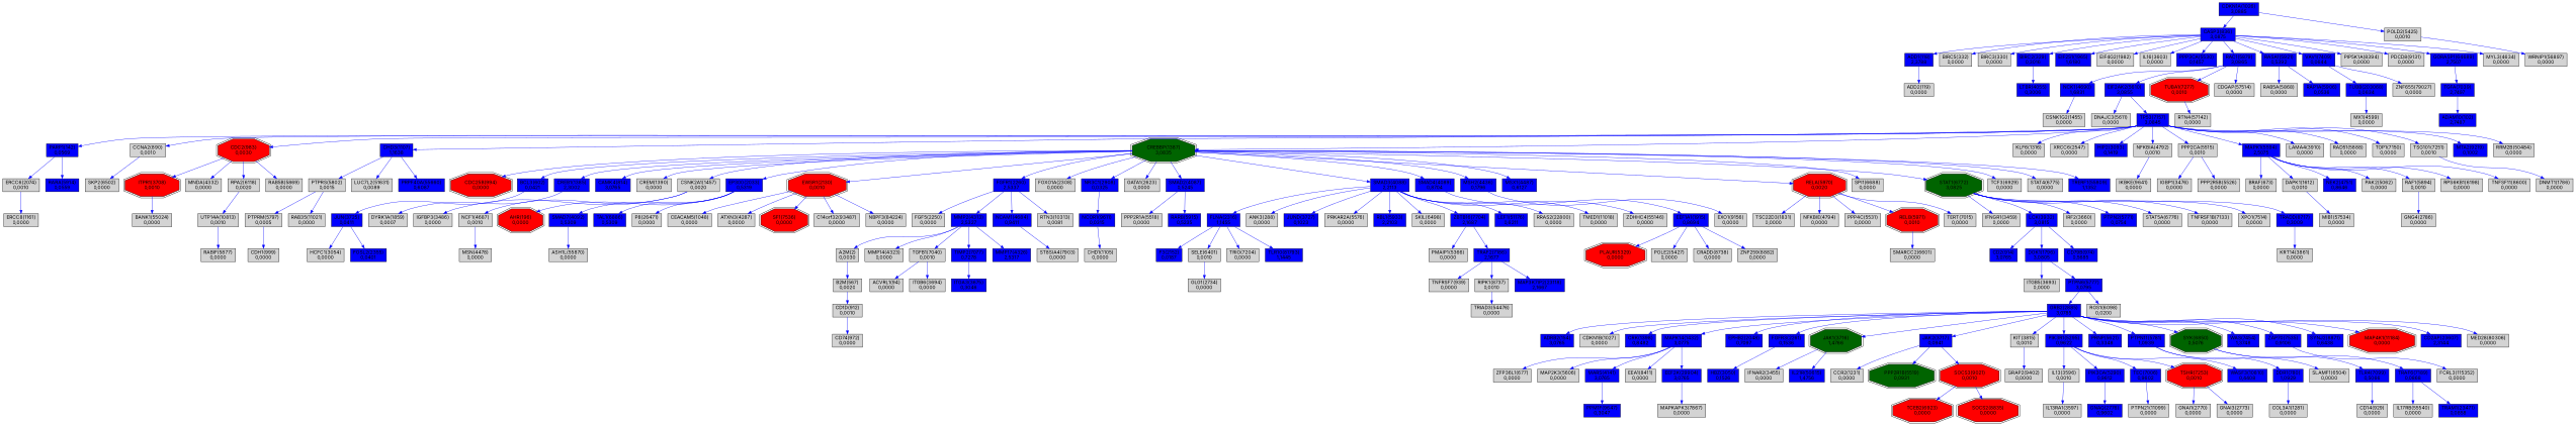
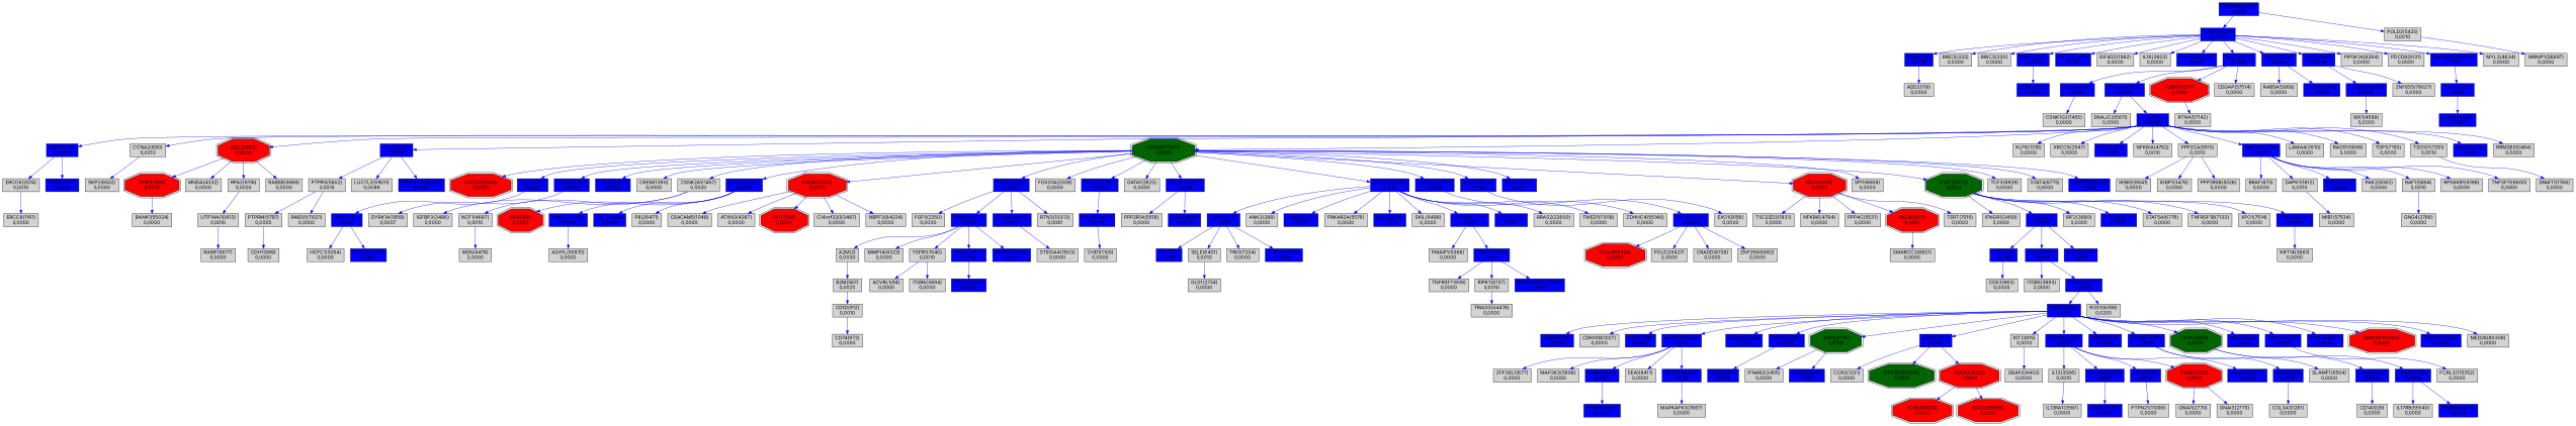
  digraph {
    fontname=Inter
    node [fillcolor=lightgray fontname=Inter shape=box style=filled]
    edge [color=blue fontname=Inter]
    n1 [fillcolor=blue label="ADD1(118)\n2,3788"]
    n2 [label="ADD2(119)\n0,0000"]
    n3 [fillcolor=blue label="PARP1(142)\n0,0569"]
    n4 [label="ERCC6(2074)\n0,0010"]
    n5 [fillcolor=blue label="RARA(5914)\n0,0559"]
    n6 [label="ERCC8(1161)\n0,0000"]
    n7 [fillcolor=blue label="ADRB2(154)\n3,0765"]
    n8 [fillcolor=red label="AHR(196)\n0,0000" shape=doubleoctagon]
    n9 [label="A2M(2)\n0,0030"]
    n10 [label="B2M(567)\n0,0020"]
    n11 [label="CD1D(912)\n0,0010"]
    n12 [label="ACVRL1(94)\n0,0000"]
    n13 [label="BIRC5(332)\n0,0000"]
    n14 [fillcolor=blue label="ADAM10(102)\n2,7487"]
    n15 [label="CD74(972)\n0,0000"]
    n16 [label="BRAF(673)\n0,0000"]
    n17 [fillcolor=blue label="DDR1(780)\n1,0929"]
    n18 [label="COL3A1(1281)\n0,0000"]
    n19 [fillcolor=blue label="CASP3(836)\n3,0875"]
    n20 [label="BIRC3(330)\n0,0000"]
    n21 [fillcolor=blue label="BIRC2(329)\n0,3016"]
    n22 [fillcolor=blue label="EIF2S1(1965)\n1,6180"]
    n23 [label="EIF4G2(1982)\n0,0000"]
    n24 [label="IL16(3603)\n0,0000"]
    n25 [fillcolor=blue label="PPP3CA(5530)\n0,1457"]
    n26 [fillcolor=blue label="RAC1(5879)\n3,0865"]
    n27 [fillcolor=blue label="RASA1(5921)\n0,5392"]
    n28 [fillcolor=blue label="VAV1(7409)\n0,0644"]
    n29 [label="PIP5K1A(8394)\n0,0000"]
    n30 [label="PDCD8(9131)\n0,0000"]
    n31 [fillcolor=blue label="GORASP1(64689)\n2,7507"]
    n32 [label="MYL3(4634)\n0,0000"]
    n33 [fillcolor=blue label="LTBR(4055)\n0,3006"]
    n34 [fillcolor=blue label="NCK1(4690)\n1,6831"]
    n35 [fillcolor=blue label="EIF2AK2(5610)\n3,0855"]
    n36 [fillcolor=red label="TUBA1(7277)\n0,0010" shape=doubleoctagon]
    n37 [label="CDGAP(57514)\n0,0000"]
    n38 [label="RAB5A(5868)\n0,0000"]
    n39 [fillcolor=blue label="RAP1A(5906)\n0,0536"]
    n40 [fillcolor=blue label="TUBB(203068)\n0,0634"]
    n41 [label="ZNF655(79027)\n0,0000"]
    n42 [fillcolor=blue label="TGFA(7039)\n2,7497"]
    n43 [fillcolor=blue label="CD2(914)\n3,0765"]
+   n44 [label="CD53(963)\n0,0000"]
    n45 [label="TNFRSF7(939)\n0,0000"]
    n46 [label="CCNA2(890)\n0,0010"]
    n47 [label="SKP2(6502)\n0,0000"]
    n48 [fillcolor=red label="CDC2(983)\n0,0030" shape=doubleoctagon]
    n49 [fillcolor=red label="ITPR1(3708)\n0,0010" shape=doubleoctagon]
    n50 [label="MNDA(4332)\n0,0000"]
    n51 [label="RPA2(6118)\n0,0020"]
    n52 [label="RAB5B(5869)\n0,0000"]
    n53 [label="BANK1(55024)\n0,0000"]
    n54 [label="UTP14A(10813)\n0,0010"]
    n55 [label="CDH1(999)\n0,0000"]
    n56 [fillcolor=blue label="CDKN1A(1026)\n3,0885"]
    n57 [label="POLD2(5425)\n0,0010"]
    n58 [label="WRNIP1(56897)\n0,0000"]
    n59 [fillcolor=blue label="CHD3(1107)\n1,1638"]
    n60 [label="PTPRS(5802)\n0,0015"]
    n61 [label="LUC7L2(51631)\n0,0089"]
    n62 [fillcolor=blue label="PRPF40A(55660)\n0,6087"]
    n63 [label="PTPRM(5797)\n0,0005"]
    n64 [label="RAB35(11021)\n0,0000"]
    n65 [fillcolor=red label="CDC25B(994)\n0,0000" shape=doubleoctagon]
    n66 [label="CDKN1B(1027)\n0,0000"]
    n67 [label="CCR2(1231)\n0,0000"]
    n68 [fillcolor=blue label="BCL3(602)\n0,0421"]
    n69 [fillcolor=blue label="JUN(3725)\n0,0411"]
    n70 [label="HCFC1(3054)\n0,0000"]
    n71 [fillcolor=blue label="FOSL2(2355)\n0,0401"]
    n72 [fillcolor=blue label="CREB1(1385)\n2,3002"]
    n73 [label="DYRK1A(1859)\n0,0007"]
    n74 [fillcolor=darkgreen label="CREBBP(1387)\n3,0835" shape=doubleoctagon]
    n75 [fillcolor=blue label="CAMK4(814)\n3,0765"]
    n76 [label="CREM(1390)\n0,0000"]
    n77 [label="CSNK2A1(1457)\n0,0020"]
    n78 [fillcolor=blue label="EP300(2033)\n0,5319"]
    n79 [fillcolor=red label="EWSR1(2130)\n0,0010" shape=doubleoctagon]
    n80 [fillcolor=blue label="FGFR1(2260)\n2,5337"]
    n81 [label="FOXO1A(2308)\n0,0000"]
    n82 [fillcolor=blue label="NR3C1(2908)\n0,0325"]
    n83 [label="GATA1(2623)\n0,0000"]
    n84 [fillcolor=blue label="SMAD2(4087)\n0,5245"]
    n85 [fillcolor=blue label="SMAD3(4088)\n2,2113"]
    n86 [fillcolor=blue label="SMAD4(4089)\n0,8704"]
    n87 [fillcolor=blue label="MSH2(4436)\n0,1796"]
    n88 [fillcolor=blue label="MSX1(4487)\n0,6127"]
    n89 [fillcolor=red label="RELA(5970)\n0,0020" shape=doubleoctagon]
    n90 [label="SPI1(6688)\n0,0000"]
    n91 [fillcolor=darkgreen label="STAT1(6772)\n3,0825" shape=doubleoctagon]
    n92 [label="TCF3(6929)\n0,0000"]
    n93 [label="STAT4(6775)\n0,0000"]
    n94 [fillcolor=blue label="TRERF1(55809)\n1,1352"]
    n95 [label="IGFBP3(3486)\n0,0000"]
    n96 [label="NCF1(4687)\n0,0010"]
    n97 [fillcolor=blue label="SMAD7(4092)\n0,5309"]
    n98 [fillcolor=blue label="TAL1(6886)\n0,5309"]
    n99 [label="P8(26471)\n0,0000"]
    n100 [label="CEACAM5(1048)\n0,0000"]
    n101 [label="ATXN3(4287)\n0,0000"]
    n102 [fillcolor=red label="SF1(7536)\n0,0000" shape=doubleoctagon]
    n103 [label="C14orf32(93487)\n0,0000"]
    n104 [label="NBPF3(84224)\n0,0000"]
    n105 [label="FGF5(2250)\n0,0000"]
    n106 [fillcolor=blue label="MMP2(4313)\n2,5327"]
    n107 [fillcolor=blue label="NCAM1(4684)\n0,9411"]
    n108 [label="RTN3(10313)\n0,0081"]
    n109 [fillcolor=blue label="NCOR1(9611)\n0,0315"]
    n110 [label="PPP2R1A(5518)\n0,0000"]
    n111 [fillcolor=blue label="RARB(5915)\n0,5235"]
    n112 [fillcolor=blue label="FLNA(2316)\n1,1455"]
    n113 [label="ANK3(288)\n0,0000"]
    n114 [fillcolor=blue label="JUND(3727)\n0,1023"]
    n115 [label="PRKAR2A(5576)\n0,0000"]
    n116 [fillcolor=blue label="RBL1(5933)\n2,2103"]
    n117 [label="SKIL(6498)\n0,0000"]
    n118 [fillcolor=blue label="ZBTB16(7704)\n2,1687"]
    n119 [fillcolor=blue label="LEF1(51176)\n0,6211"]
    n120 [label="RRAS2(22800)\n0,0000"]
    n121 [label="TMED1(11018)\n0,0000"]
    n122 [label="ZDHHC4(55146)\n0,0000"]
    n123 [fillcolor=blue label="EEF1A1(1915)\n0,8694"]
    n124 [label="EXO1(9156)\n0,0000"]
    n125 [label="TSC22D3(1831)\n0,0000"]
    n126 [label="NFKBIE(4794)\n0,0000"]
    n127 [label="PPP4C(5531)\n0,0000"]
    n128 [fillcolor=red label="RELB(5971)\n0,0010" shape=doubleoctagon]
    n129 [label="TERT(7015)\n0,0000"]
    n130 [label="IFNGR1(3459)\n0,0000"]
    n131 [fillcolor=blue label="LCK(3932)\n3,0815"]
    n132 [label="IRF2(3660)\n0,0000"]
    n133 [fillcolor=blue label="PTPN2(5771)\n0,0754"]
    n134 [label="STAT5A(6776)\n0,0000"]
    n135 [label="TNFRSF1B(7133)\n0,0000"]
    n136 [label="XPO1(7514)\n0,0000"]
    n137 [fillcolor=blue label="TRADD(8717)\n0,3009"]
    n138 [fillcolor=blue label="CRK(1398)\n0,8482"]
    n139 [label="ZFP36L1(677)\n0,0000"]
    n140 [label="MSN(4478)\n0,0000"]
    n141 [fillcolor=blue label="MAPK14(1432)\n3,0775"]
    n142 [label="MAP2K3(5606)\n0,0000"]
    n143 [fillcolor=blue label="MARS(4141)\n3,0765"]
    n144 [label="EEA1(8411)\n0,0000"]
    n145 [fillcolor=blue label="EEF2K(29904)\n3,0765"]
    n146 [fillcolor=blue label="PPM1F(9647)\n0,3047"]
    n147 [label="MAPKAPK3(7867)\n0,0000"]
    n148 [label="CD14(929)\n0,0000"]
    n149 [label="DAPK1(1612)\n0,0010"]
    n150 [label="MIB1(57534)\n0,0000"]
    n151 [label="DNMT1(1786)\n0,0000"]
    n152 [fillcolor=red label="PLAUR(5329)\n0,0000" shape=doubleoctagon]
    n153 [label="POLE2(5427)\n0,0000"]
    n154 [label="CRADD(8738)\n0,0000"]
    n155 [label="ZNF259(8882)\n0,0000"]
    n156 [label="KLF6(1316)\n0,0000"]
    n157 [label="ASH1L(55870)\n0,0000"]
    n158 [fillcolor=blue label="EPHB2(2048)\n0,7097"]
    n159 [fillcolor=blue label="F3(2152)\n0,0187"]
    n160 [fillcolor=blue label="DOK1(1796)\n3,0805"]
    n161 [label="ITGB5(3693)\n0,0000"]
    n162 [fillcolor=blue label="PTPN6(5777)\n3,0795"]
    n163 [fillcolor=blue label="GRB2(2885)\n3,0785"]
    n164 [label="ROS1(6098)\n0,0200"]
    n165 [label="MMP14(4323)\n0,0000"]
    n166 [label="TGFB1(7040)\n0,0010"]
    n167 [fillcolor=blue label="TIMP2(7077)\n0,7278"]
    n168 [fillcolor=blue label="MMP17(4326)\n2,5317"]
    n169 [label="ST8SIA4(7903)\n0,0000"]
    n170 [fillcolor=blue label="FGFR3(2261)\n0,1536"]
    n171 [fillcolor=blue label="HBZ(3050)\n0,1526"]
    n172 [label="SELE(6401)\n0,0010"]
    n173 [label="TRIO(7204)\n0,0000"]
    n174 [fillcolor=blue label="TLR10(81793)\n1,1445"]
    n175 [label="GLG1(2734)\n0,0000"]
    n176 [fillcolor=blue label="CD79B(974)\n0,5685"]
    n177 [label="XRCC6(2547)\n0,0000"]
    n178 [label="GNAI1(2770)\n0,0000"]
    n179 [label="GNAI3(2773)\n0,0000"]
    n180 [fillcolor=blue label="GNAQ(2776)\n0,9602"]
    n181 [fillcolor=darkgreen label="JAK1(3716)\n1,4766" shape=doubleoctagon]
    n182 [fillcolor=blue label="JAK2(3717)\n0,0941"]
    n183 [label="KIT(3815)\n0,0010"]
    n184 [fillcolor=blue label="PIK3R1(5295)\n0,9622"]
    n185 [fillcolor=blue label="PRNP(5621)\n0,3348"]
    n186 [fillcolor=blue label="PTPN11(5781)\n1,0939"]
    n187 [fillcolor=darkgreen label="SYK(6850)\n0,5076" shape=doubleoctagon]
    n188 [fillcolor=blue label="WAS(7454)\n1,3748"]
    n189 [fillcolor=blue label="ZAP70(7535)\n0,9106"]
    n190 [fillcolor=blue label="SYNJ2(8871)\n0,6438"]
    n191 [fillcolor=red label="MAP4K1(11184)\n0,0000" shape=doubleoctagon]
    n192 [fillcolor=blue label="CD2AP(23607)\n2,3144"]
    n193 [label="MED28(80306)\n0,0000"]
    n194 [label="IFNAR2(3455)\n0,0000"]
    n195 [fillcolor=blue label="IL21R(50615)\n1,4756"]
    n196 [fillcolor=darkgreen label="PPP2R1B(5519)\n0,0931" shape=doubleoctagon]
    n197 [fillcolor=red label="SOCS3(9021)\n0,0010" shape=doubleoctagon]
    n198 [label="GRAP2(9402)\n0,0000"]
    n199 [label="IL13(3596)\n0,0010"]
    n200 [fillcolor=blue label="PIK3CA(5290)\n0,9612"]
    n201 [fillcolor=blue label="TEC(7006)\n0,9602"]
    n202 [fillcolor=red label="TSHR(7253)\n0,0010" shape=doubleoctagon]
    n203 [fillcolor=blue label="WASF3(10810)\n0,4408"]
    n204 [label="SLAMF1(6504)\n0,0000"]
    n205 [fillcolor=blue label="TLR4(7099)\n0,5066"]
    n206 [fillcolor=blue label="TRAF6(7189)\n0,0868"]
    n207 [label="FCRL3(115352)\n0,0000"]
    n208 [label="CHD1(1105)\n0,0000"]
    n209 [label="IL13RA1(3597)\n0,0000"]
    n210 [fillcolor=blue label="ITGA3(3675)\n0,3046"]
    n211 [fillcolor=red label="TCEB2(6923)\n0,0000" shape=doubleoctagon]
    n212 [fillcolor=red label="SOCS2(8835)\n0,0000" shape=doubleoctagon]
    n213 [label="PMAIP1(5366)\n0,0000"]
    n214 [fillcolor=blue label="TRAF2(7186)\n2,1677"]
    n215 [label="IGBP1(3476)\n0,0000"]
    n216 [label="ITGB6(3694)\n0,0000"]
    n217 [label="MX1(4599)\n0,0000"]
    n218 [label="CSNK1G2(1455)\n0,0000"]
    n219 [fillcolor=blue label="HIP2(3093)\n0,1419"]
    n220 [fillcolor=blue label="NEK2(4751)\n0,8646"]
    n221 [label="NFKBIA(4792)\n0,0010"]
    n222 [label="IKBKE(9641)\n0,0000"]
    n223 [label="PAK2(5062)\n0,0000"]
    n224 [label="PTPN21(11099)\n0,0000"]
    n225 [label="KRT14(3861)\n0,0000"]
    n226 [label="PPP2CA(5515)\n0,0010"]
    n227 [label="PPP2R5B(5526)\n0,0000"]
    n228 [fillcolor=blue label="MAPK1(5594)\n2,5075"]
    n229 [label="RAF1(5894)\n0,0010"]
    n230 [label="RPS6KB1(6198)\n0,0000"]
    n231 [label="TNFSF11(8600)\n0,0000"]
    n232 [label="GNG4(2786)\n0,0000"]
    n233 [label="DNAJC3(5611)\n0,0000"]
    n234 [fillcolor=blue label="TP53(7157)\n3,0845"]
    n235 [label="LAMA4(3910)\n0,0000"]
    n236 [label="RAD51(5888)\n0,0000"]
    n237 [label="TOP1(7150)\n0,0000"]
    n238 [label="TSG101(7251)\n0,0010"]
    n239 [fillcolor=blue label="MTA2(9219)\n0,1002"]
    n240 [label="RRM2B(50484)\n0,0000"]
    n241 [label="RTN4(57142)\n0,0000"]
    n242 [label="SMARCC2(6601)\n0,0000"]
    n243 [label="RABIF(5877)\n0,0000"]
    n244 [label="IL17RB(55540)\n0,0000"]
    n245 [fillcolor=blue label="TRAM1(23471)\n0,0858"]
    n246 [label="RIPK1(8737)\n0,0010"]
    n247 [fillcolor=blue label="MAP3K7IP2(23118)\n2,1667"]
    n248 [label="TRIAD3(54476)\n0,0000"]
    n1 -> n2
    n3 -> n4
    n3 -> n5
    n4 -> n6
    n9 -> n10
    n10 -> n11
    n11 -> n15
    n17 -> n18
    n19 -> n1
    n19 -> n13
    n19 -> n20
    n19 -> n21
    n19 -> n22
    n19 -> n23
    n19 -> n24
    n19 -> n25
    n19 -> n26
    n19 -> n27
    n19 -> n28
    n19 -> n29
    n19 -> n30
    n19 -> n31
    n19 -> n32
    n21 -> n33
    n26 -> n34
    n26 -> n35
    n26 -> n36
    n26 -> n37
    n27 -> n38
    n27 -> n39
    n28 -> n40
    n28 -> n41
    n31 -> n42
    n34 -> n218
    n35 -> n233
    n35 -> n234
    n36 -> n241
    n40 -> n217
    n42 -> n14
+   n43 -> n44
    n46 -> n47
    n48 -> n49
    n48 -> n50
    n48 -> n51
    n48 -> n52
    n49 -> n53
    n51 -> n54
    n54 -> n243
    n56 -> n19
    n56 -> n57
    n57 -> n58
    n59 -> n60
    n59 -> n61
    n59 -> n62
    n60 -> n63
    n60 -> n64
    n63 -> n55
    n68 -> n69
    n69 -> n70
    n69 -> n71
    n72 -> n73
    n74 -> n65
    n74 -> n68
    n74 -> n72
    n74 -> n75
    n74 -> n76
    n74 -> n77
    n74 -> n78
    n74 -> n79
    n74 -> n80
    n74 -> n81
    n74 -> n82
    n74 -> n83
    n74 -> n84
    n74 -> n85
    n74 -> n86
    n74 -> n87
    n74 -> n88
    n74 -> n89
    n74 -> n90
    n74 -> n91
    n74 -> n92
    n74 -> n93
    n74 -> n94
    n77 -> n95
    n77 -> n96
    n78 -> n8
    n78 -> n97
    n78 -> n98
    n78 -> n99
    n79 -> n100
    n79 -> n101
    n79 -> n102
    n79 -> n103
    n79 -> n104
    n80 -> n105
    n80 -> n106
    n80 -> n107
    n80 -> n108
    n82 -> n109
    n84 -> n110
    n84 -> n111
    n85 -> n112
    n85 -> n113
    n85 -> n114
    n85 -> n115
    n85 -> n116
    n85 -> n117
    n85 -> n118
    n85 -> n119
    n85 -> n120
    n85 -> n121
    n85 -> n122
    n86 -> n123
    n87 -> n124
    n89 -> n125
    n89 -> n126
    n89 -> n127
    n89 -> n128
    n89 -> n129
    n91 -> n130
    n91 -> n131
    n91 -> n132
    n91 -> n133
    n91 -> n134
    n91 -> n135
    n91 -> n136
    n91 -> n137
    n96 -> n140
    n97 -> n157
    n106 -> n9
    n106 -> n165
    n106 -> n166
    n106 -> n167
    n106 -> n168
    n107 -> n169
    n109 -> n208
    n112 -> n159
    n112 -> n172
    n112 -> n173
    n112 -> n174
    n118 -> n213
    n118 -> n214
    n123 -> n152
    n123 -> n153
    n123 -> n154
    n123 -> n155
    n128 -> n242
    n131 -> n43
    n131 -> n160
    n131 -> n176
    n137 -> n225
    n141 -> n139
    n141 -> n142
    n141 -> n143
    n141 -> n144
    n141 -> n145
    n143 -> n146
    n145 -> n147
    n149 -> n150
    n160 -> n161
    n160 -> n162
    n162 -> n163
    n162 -> n164
    n163 -> n7
    n163 -> n66
    n163 -> n138
    n163 -> n141
    n163 -> n158
    n163 -> n170
    n163 -> n181
    n163 -> n182
    n163 -> n183
    n163 -> n184
    n163 -> n185
    n163 -> n186
    n163 -> n187
    n163 -> n188
    n163 -> n189
    n163 -> n190
    n163 -> n191
    n163 -> n192
    n163 -> n193
    n166 -> n12
    n166 -> n216
    n167 -> n210
    n170 -> n171
    n172 -> n175
    n181 -> n194
    n181 -> n195
    n182 -> n67
    n182 -> n196
    n182 -> n197
    n183 -> n198
    n184 -> n199
    n184 -> n200
    n184 -> n201
    n184 -> n202
    n184 -> n203
    n186 -> n17
    n186 -> n204
    n187 -> n205
    n187 -> n206
    n189 -> n207
    n197 -> n211
    n197 -> n212
    n199 -> n209
    n200 -> n180
    n201 -> n224
    n202 -> n178
    n202 -> n179
    n205 -> n148
    n206 -> n244
    n206 -> n245
    n214 -> n45
    n214 -> n246
    n214 -> n247
-   n221 -> n222
+   n226 -> n222
    n226 -> n215
    n226 -> n227
    n228 -> n16
    n228 -> n149
    n228 -> n220
    n228 -> n223
    n228 -> n229
    n228 -> n230
    n228 -> n231
    n229 -> n232
    n234 -> n3
    n234 -> n46
    n234 -> n48
    n234 -> n59
    n234 -> n74
    n234 -> n156
    n234 -> n177
    n234 -> n219
    n234 -> n221
    n234 -> n226
    n234 -> n228
    n234 -> n235
    n234 -> n236
    n234 -> n237
    n234 -> n238
    n234 -> n239
    n234 -> n240
    n238 -> n151
    n246 -> n248
  }
